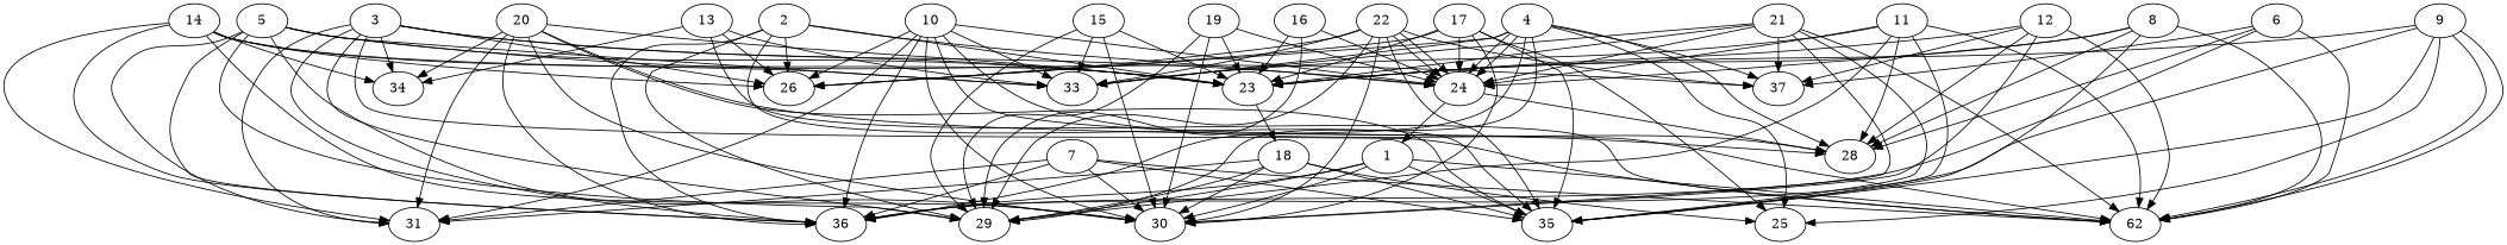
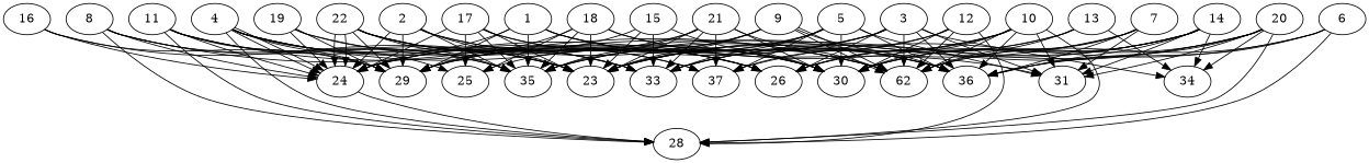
  digraph {
    node [alpha=0.12]
    1 [alpha=0.08 expect_size=12800672332898333884416]
    24 [alpha=0.11 expect_size=146549067109104192]
    29 [expect_size=10847950297669709070336]
    30 [alpha=0.04 expect_size=2429273372799008768000]
    n5 [expect_size=1683906987622837 label=62]
    35 [alpha=0.01 expect_size=10416173615362510]
    36 [alpha=0.18 expect_size=8802864405857734]
    28 [alpha=0.10 expect_size=5191770703834264576]
    2 [alpha=0.03 expect_size=75600751502460384]
    23 [alpha=0.06 expect_size=7922450602161031168]
    26 [alpha=0.15 expect_size=13798175122321280335872]
    3 [alpha=0.18 expect_size=15862204411441824]
    31 [alpha=0.09 expect_size=2898154107882277888]
    34 [alpha=0.18 expect_size=179412469146976736]
    4 [alpha=0.09 expect_size=1198029843119965696]
    25 [alpha=0.16 expect_size=72160005100353536]
    33 [alpha=0.13 expect_size=33911329947917120]
    37 [alpha=0.01 expect_size=105624586912586976]
    5 [alpha=0.03 expect_size=32436954423949160]
    6 [alpha=0.17 expect_size=1575197244471065444352]
    7 [alpha=0.16 expect_size=2249280464904493312]
    8 [alpha=0.15 expect_size=14541949766412235964416]
    9 [alpha=0.07 expect_size=15192019502748720431104]
    10 [alpha=0.07 expect_size=61895552645589312]
    11 [alpha=0.16 expect_size=868264789962668376064]
    12 [alpha=0.08 expect_size=2063855693887634944]
    13 [expect_size=867377447374262632448]
    14 [alpha=0.13 expect_size=890419817181909876736]
    15 [alpha=0.00 expect_size=3245352598319934]
    16 [alpha=0.09 expect_size=94141779456159696]
    17 [alpha=0.10 expect_size=8335369478471654834176]
    18 [alpha=0.09 expect_size=474519272133453440]
    19 [expect_size=13763137790276609769472]
    20 [alpha=0.10 expect_size=805819533056473088]
    21 [alpha=0.16 expect_size=2786424346313090048]
    22 [alpha=0.18 expect_size=6171716067658892288]
-   24 -> 1
+   1 -> 24
    1 -> 29
    1 -> 30
    1 -> n5
    1 -> 35
    1 -> 36
    24 -> 28
    2 -> 24
    2 -> 29
    2 -> 35
    2 -> 36
    2 -> 23
    2 -> 26
    3 -> 24
    3 -> 29
    3 -> n5
    3 -> 36
    3 -> 23
    3 -> 26
    3 -> 31
    3 -> 34
    4 -> 24
    4 -> 24
    4 -> 29
    4 -> 36
    4 -> 28
    4 -> 26
    4 -> 25
    4 -> 33
    4 -> 37
    5 -> 29
    5 -> 30
    5 -> 36
    5 -> 23
    5 -> 31
    5 -> 33
    5 -> 37
    6 -> n5
    6 -> 36
    6 -> 28
    6 -> 37
    7 -> 30
    7 -> n5
    7 -> 35
    7 -> 36
    7 -> 31
    8 -> 24
    8 -> n5
    8 -> 35
    8 -> 28
    8 -> 23
    9 -> n5
    9 -> n5
    9 -> 35
    9 -> 36
    9 -> 23
    9 -> 25
    10 -> 24
    10 -> 30
    10 -> n5
    10 -> 36
    10 -> 28
    10 -> 26
    10 -> 31
    10 -> 33
    11 -> 24
    11 -> 29
    11 -> n5
    11 -> 35
    11 -> 28
    11 -> 33
    12 -> 30
    12 -> n5
    12 -> 28
    12 -> 23
    12 -> 37
    13 -> n5
    13 -> 26
    13 -> 34
    13 -> 33
    14 -> 30
    14 -> 36
    14 -> 23
    14 -> 26
    14 -> 31
    14 -> 34
    14 -> 33
    15 -> 29
    15 -> 30
    15 -> 23
    15 -> 33
    16 -> 24
    16 -> 29
    16 -> 23
    17 -> 24
    17 -> 30
    17 -> 35
    17 -> 23
    17 -> 26
    17 -> 25
    18 -> 29
    18 -> 30
    18 -> 35
-   23 -> 18
+   18 -> 23
    18 -> 31
    18 -> 25
    19 -> 24
    19 -> 29
    19 -> 30
    19 -> 23
    20 -> 30
    20 -> 35
    20 -> 36
    20 -> 28
    20 -> 23
    20 -> 31
    20 -> 34
    21 -> 24
    21 -> 30
    21 -> n5
    21 -> 35
    21 -> 23
    21 -> 33
    21 -> 37
    22 -> 24
    22 -> 24
    22 -> 29
    22 -> 30
    22 -> 35
    22 -> 26
    22 -> 33
    22 -> 37
  }
